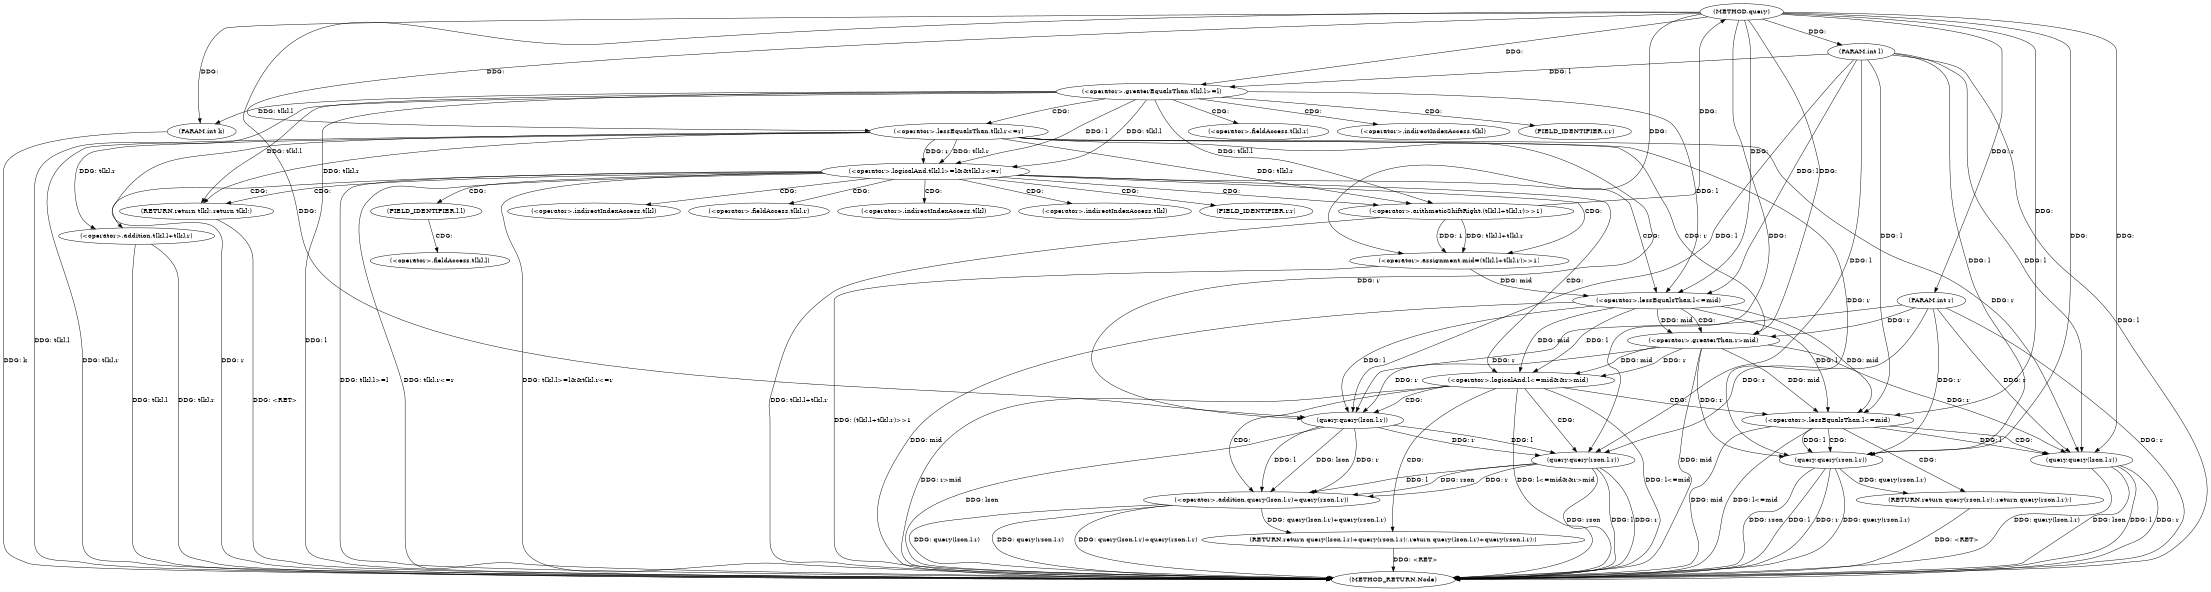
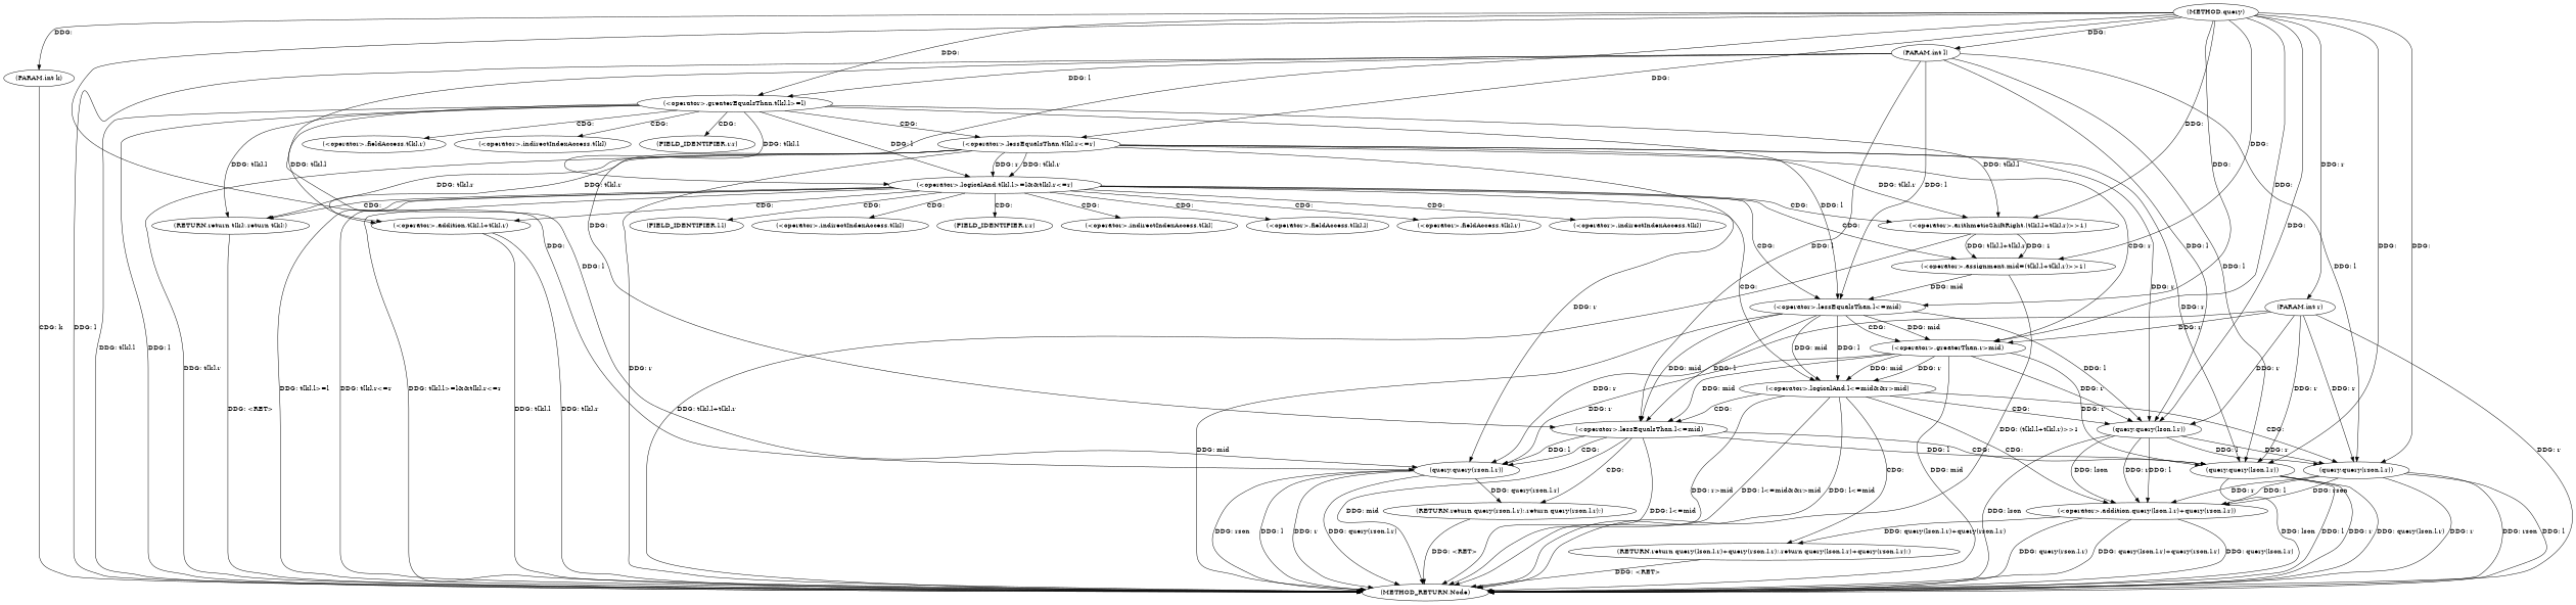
  digraph {
    n1 [label="(METHOD,query)"]
    n2 [label="(PARAM,int k)"]
    n3 [label="(PARAM,int l)"]
    n4 [label="(PARAM,int r)"]
    n5 [label="(<operator>.assignment,mid=(t[k].l+t[k].r)>>1)"]
    n6 [label="(<operator>.arithmeticShiftRight,(t[k].l+t[k].r)>>1)"]
    n7 [label="(<operator>.greaterEqualsThan,t[k].l>=l)"]
    n8 [label="(<operator>.lessEqualsThan,t[k].r<=r)"]
    n9 [label="(<operator>.lessEqualsThan,l<=mid)"]
    n10 [label="(<operator>.greaterThan,r>mid)"]
    n11 [label="(<operator>.lessEqualsThan,l<=mid)"]
    n12 [label="(query,query(lson,l,r))"]
    n13 [label="(query,query(rson,l,r))"]
    n14 [label="(query,query(lson,l,r))"]
    n15 [label="(query,query(rson,l,r))"]
    n16 [label="(METHOD_RETURN,Node)"]
    n17 [label="(<operator>.logicalAnd,t[k].l>=l&&t[k].r<=r)"]
    n18 [label="(RETURN,return t[k];,return t[k];)"]
    n19 [label="(<operator>.addition,t[k].l+t[k].r)"]
    n20 [label="(<operator>.fieldAccess,t[k].r)"]
    n21 [label="(<operator>.indirectIndexAccess,t[k])"]
    n22 [label="(FIELD_IDENTIFIER,r,r)"]
    n23 [label="(<operator>.logicalAnd,l<=mid&&r>mid)"]
    n24 [label="(RETURN,return query(rson,l,r);,return query(rson,l,r);)"]
    n25 [label="(<operator>.addition,query(lson,l,r)+query(rson,l,r))"]
    n26 [label="(<operator>.indirectIndexAccess,t[k])"]
    n27 [label="(<operator>.fieldAccess,t[k].l)"]
    n28 [label="(<operator>.fieldAccess,t[k].r)"]
    n29 [label="(<operator>.indirectIndexAccess,t[k])"]
    n30 [label="(FIELD_IDENTIFIER,l,l)"]
    n31 [label="(<operator>.indirectIndexAccess,t[k])"]
    n32 [label="(FIELD_IDENTIFIER,r,r)"]
    n33 [label="(RETURN,return query(lson,l,r)+query(rson,l,r);,return query(lson,l,r)+query(rson,l,r);)"]
    n1 -> n2 [label="DDG: "]
    n1 -> n3 [label="DDG: "]
    n1 -> n4 [label="DDG: r"]
    n1 -> n5 [label="DDG: "]
-   n6 -> n1 [label="DDG: "]
+   n1 -> n6 [label="DDG: "]
    n1 -> n7 [label="DDG: "]
    n1 -> n8 [label="DDG: "]
    n1 -> n9 [label="DDG: "]
    n1 -> n10 [label="DDG: "]
    n1 -> n11 [label="DDG: "]
    n1 -> n12 [label="DDG: "]
    n1 -> n13 [label="DDG: "]
    n1 -> n14 [label="DDG: "]
    n1 -> n15 [label="DDG: "]
-   n2 -> n16 [label="DDG: k"]
+   n2 -> n16 [label="CDG: k"]
    n3 -> n7 [label="DDG: l"]
    n3 -> n9 [label="DDG: l"]
    n3 -> n11 [label="DDG: l"]
    n3 -> n12 [label="DDG: l"]
    n3 -> n13 [label="DDG: l"]
    n3 -> n14 [label="DDG: l"]
    n3 -> n15 [label="DDG: l"]
    n3 -> n16 [label="DDG: l"]
    n4 -> n10 [label="DDG: r"]
    n4 -> n12 [label="DDG: r"]
    n4 -> n13 [label="DDG: r"]
    n4 -> n14 [label="DDG: r"]
    n4 -> n15 [label="DDG: r"]
    n4 -> n16 [label="DDG: r"]
    n5 -> n9 [label="DDG: mid"]
    n5 -> n16 [label="DDG: (t[k].l+t[k].r)>>1"]
    n6 -> n5 [label="DDG: t[k].l+t[k].r"]
    n6 -> n5 [label="DDG: 1"]
    n6 -> n16 [label="DDG: t[k].l+t[k].r"]
    n7 -> n6 [label="DDG: t[k].l"]
    n7 -> n8 [label="CDG: "]
    n7 -> n9 [label="DDG: l"]
    n7 -> n16 [label="DDG: t[k].l"]
    n7 -> n16 [label="DDG: l"]
    n7 -> n17 [label="DDG: t[k].l"]
    n7 -> n17 [label="DDG: l"]
    n7 -> n18 [label="DDG: t[k].l"]
-   n7 -> n2 [label="DDG: t[k].l"]
+   n7 -> n19 [label="DDG: t[k].l"]
    n7 -> n20 [label="CDG: "]
    n7 -> n21 [label="CDG: "]
    n7 -> n22 [label="CDG: "]
    n8 -> n6 [label="DDG: t[k].r"]
    n8 -> n10 [label="CDG: r"]
    n8 -> n12 [label="DDG: r"]
    n8 -> n14 [label="DDG: r"]
    n8 -> n15 [label="DDG: r"]
    n8 -> n16 [label="DDG: t[k].r"]
    n8 -> n16 [label="DDG: r"]
    n8 -> n17 [label="DDG: r"]
    n8 -> n17 [label="DDG: t[k].r"]
    n8 -> n18 [label="DDG: t[k].r"]
    n8 -> n19 [label="DDG: t[k].r"]
    n9 -> n10 [label="DDG: mid"]
    n9 -> n10 [label="CDG: "]
    n9 -> n11 [label="DDG: l"]
    n9 -> n11 [label="DDG: mid"]
    n9 -> n12 [label="DDG: l"]
    n9 -> n16 [label="DDG: mid"]
    n9 -> n23 [label="DDG: mid"]
    n9 -> n23 [label="DDG: l"]
    n10 -> n11 [label="DDG: mid"]
    n10 -> n12 [label="DDG: r"]
    n10 -> n14 [label="DDG: r"]
    n10 -> n15 [label="DDG: r"]
    n10 -> n16 [label="DDG: mid"]
    n10 -> n23 [label="DDG: mid"]
    n10 -> n23 [label="DDG: r"]
    n11 -> n14 [label="DDG: l"]
    n11 -> n14 [label="CDG: "]
    n11 -> n15 [label="DDG: l"]
    n11 -> n15 [label="CDG: "]
    n11 -> n16 [label="DDG: mid"]
    n11 -> n16 [label="DDG: l<=mid"]
    n11 -> n24 [label="CDG: "]
    n12 -> n13 [label="DDG: r"]
    n12 -> n13 [label="DDG: l"]
    n12 -> n16 [label="DDG: lson"]
    n12 -> n25 [label="DDG: lson"]
    n12 -> n25 [label="DDG: r"]
    n12 -> n25 [label="DDG: l"]
    n13 -> n16 [label="DDG: rson"]
    n13 -> n16 [label="DDG: l"]
    n13 -> n16 [label="DDG: r"]
    n13 -> n25 [label="DDG: rson"]
    n13 -> n25 [label="DDG: r"]
    n13 -> n25 [label="DDG: l"]
    n14 -> n16 [label="DDG: lson"]
    n14 -> n16 [label="DDG: l"]
    n14 -> n16 [label="DDG: r"]
    n14 -> n16 [label="DDG: query(lson,l,r)"]
    n15 -> n16 [label="DDG: rson"]
    n15 -> n16 [label="DDG: l"]
    n15 -> n16 [label="DDG: r"]
    n15 -> n16 [label="DDG: query(rson,l,r)"]
    n15 -> n24 [label="DDG: query(rson,l,r)"]
    n17 -> n5 [label="CDG: "]
    n17 -> n6 [label="CDG: "]
    n17 -> n9 [label="CDG: "]
    n17 -> n16 [label="DDG: t[k].l>=l"]
    n17 -> n16 [label="DDG: t[k].r<=r"]
    n17 -> n16 [label="DDG: t[k].l>=l&&t[k].r<=r"]
    n17 -> n18 [label="CDG: "]
    n17 -> n19 [label="CDG: "]
    n17 -> n23 [label="CDG: "]
    n17 -> n26 [label="CDG: "]
-   n30 -> n27 [label="CDG: "]
+   n17 -> n27 [label="CDG: "]
    n17 -> n28 [label="CDG: "]
    n17 -> n29 [label="CDG: "]
    n17 -> n30 [label="CDG: "]
    n17 -> n31 [label="CDG: "]
    n17 -> n32 [label="CDG: "]
    n18 -> n16 [label="DDG: <RET>"]
    n19 -> n16 [label="DDG: t[k].l"]
    n19 -> n16 [label="DDG: t[k].r"]
    n23 -> n11 [label="CDG: "]
    n23 -> n12 [label="CDG: "]
    n23 -> n13 [label="CDG: "]
    n23 -> n16 [label="DDG: l<=mid"]
    n23 -> n16 [label="DDG: r>mid"]
    n23 -> n16 [label="DDG: l<=mid&&r>mid"]
    n23 -> n25 [label="CDG: "]
    n23 -> n33 [label="CDG: "]
    n24 -> n16 [label="DDG: <RET>"]
    n25 -> n16 [label="DDG: query(lson,l,r)"]
    n25 -> n16 [label="DDG: query(rson,l,r)"]
    n25 -> n16 [label="DDG: query(lson,l,r)+query(rson,l,r)"]
    n25 -> n33 [label="DDG: query(lson,l,r)+query(rson,l,r)"]
    n33 -> n16 [label="DDG: <RET>"]
  }
